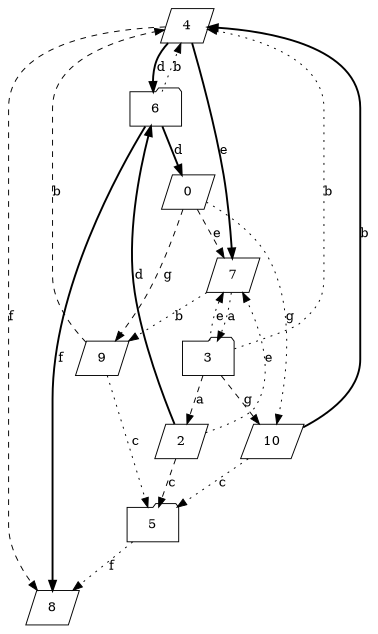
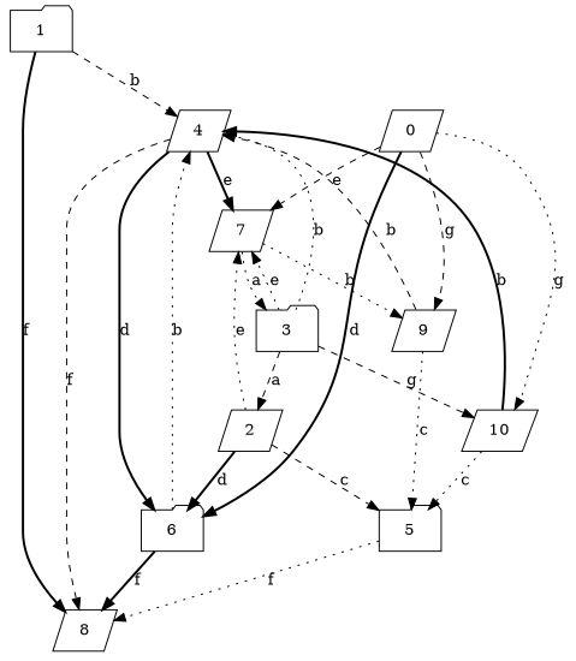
  strict digraph {
    node [shape=parallelogram]
    edge [style=dotted]
+   1 [shape=folder]
    4
    8
    6 [shape=folder]
    7
    5 [shape=folder]
    2
    3 [shape=folder]
    9
    10
    0
+   1 -> 4 [label=b style=dashed]
+   1 -> 8 [label=f style=bold]
    4 -> 8 [label=f style=dashed]
    4 -> 6 [label=d style=bold]
    4 -> 7 [label=e style=bold]
    6 -> 4 [label=b]
    6 -> 8 [label=f style=bold]
    7 -> 3 [label=a]
    7 -> 9 [label=b]
    5 -> 8 [label=f]
    2 -> 6 [label=d style=bold]
    2 -> 7 [label=e]
    2 -> 5 [label=c style=dashed]
    3 -> 4 [label=b]
    3 -> 7 [label=e]
    3 -> 2 [label=a style=dashed]
    3 -> 10 [label=g style=dashed]
    9 -> 4 [label=b style=dashed]
    9 -> 5 [label=c]
    10 -> 4 [label=b style=bold]
    10 -> 5 [label=c]
-   6 -> 0 [label=d style=bold]
+   0 -> 6 [label=d style=bold]
    0 -> 7 [label=e style=dashed]
    0 -> 9 [label=g style=dashed]
    0 -> 10 [label=g]
  }
